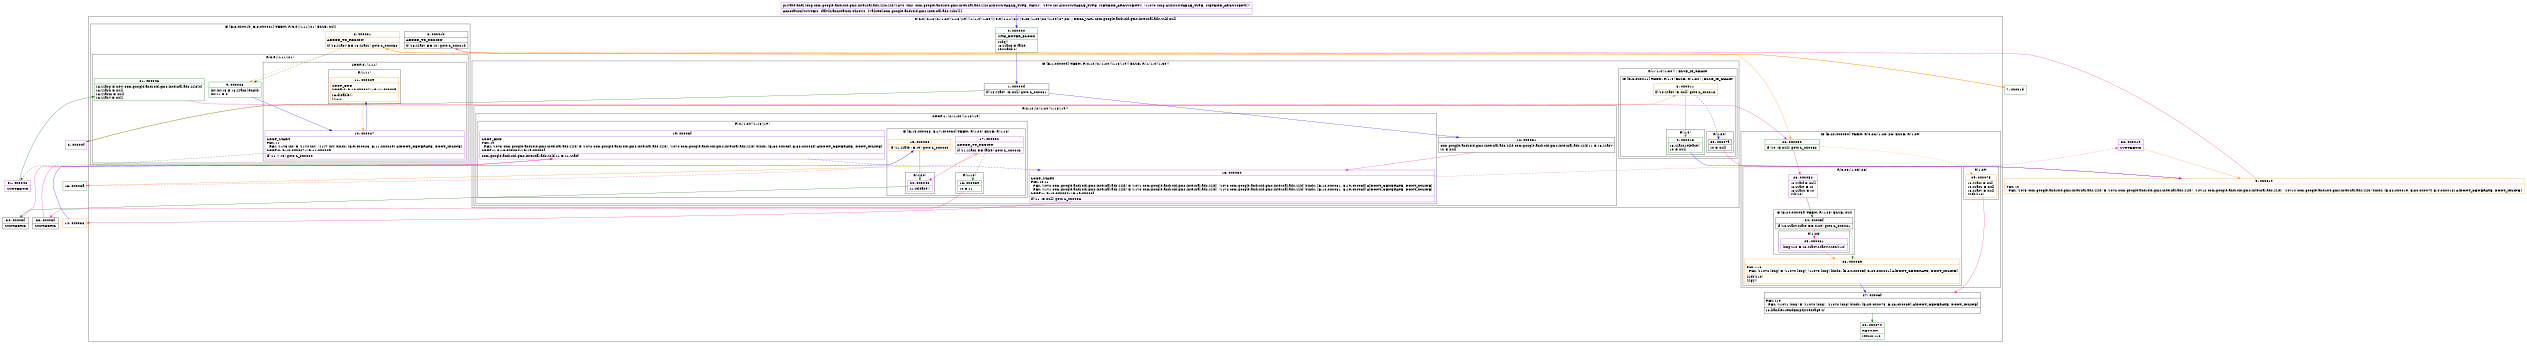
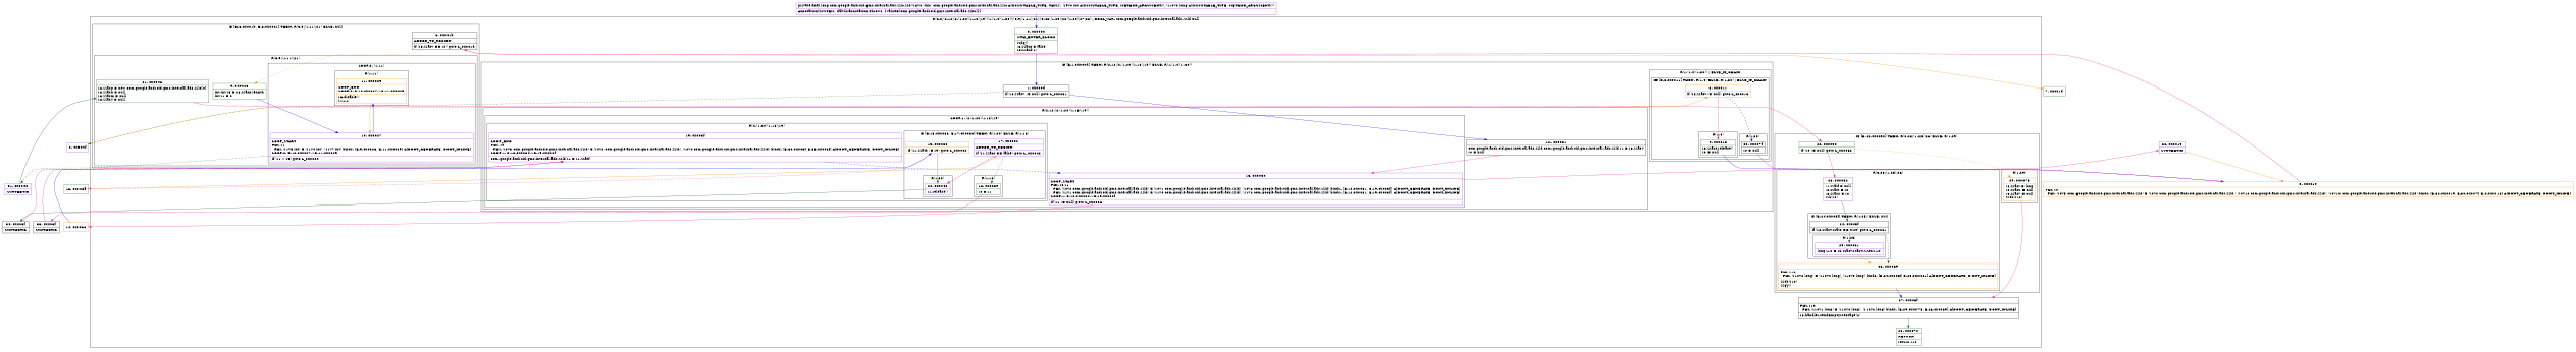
  digraph {
    node [color=purple shape=record]
    edge [color=deeppink]
    n1 [label="{20\:\ 0x0042|r1.release()\l}"]
    n2 [color=darkgreen label="{18\:\ 0x003e|r0 = r1\l}"]
    n3 [color=darkorange label="{15\:\ 0x0038|if (r1.zzatb != r9) goto L_0x0042\l}"]
    n4 [label="{17\:\ 0x003c|ADDED_TO_REGION\l|if (r1.zzacs == false) goto L_0x0042\l}"]
    n5 [label="{19\:\ 0x003f|LOOP_END\lPHI: r0 \l  PHI: (r0v3 com.google.android.gms.internal.ads.zzld) = (r0v2 com.google.android.gms.internal.ads.zzld), (r0v4 com.google.android.gms.internal.ads.zzld) binds: [B:34:0x003f, B:33:0x003f] A[DONT_GENERATE, DONT_INLINE]\lLOOP:1: B:13:0x0034\-\>B:19:0x003f\l|com.google.android.gms.internal.ads.zzld r1 = r1.zzatf\l}"]
    n6 [label="{13\:\ 0x0034|LOOP_START\lPHI: r0 r1 \l  PHI: (r0v2 com.google.android.gms.internal.ads.zzld) = (r0v1 com.google.android.gms.internal.ads.zzld), (r0v3 com.google.android.gms.internal.ads.zzld) binds: [B:12:0x0031, B:19:0x003f] A[DONT_GENERATE, DONT_INLINE]\l  PHI: (r1v1 com.google.android.gms.internal.ads.zzld) = (r1v0 com.google.android.gms.internal.ads.zzld), (r1v2 com.google.android.gms.internal.ads.zzld) binds: [B:12:0x0031, B:19:0x003f] A[DONT_GENERATE, DONT_INLINE]\lLOOP:1: B:13:0x0034\-\>B:19:0x003f\l|if (r1 != null) goto L_0x0036\l}"]
    n7 [color=black label="{12\:\ 0x0031|com.google.android.gms.internal.ads.zzld com.google.android.gms.internal.ads.zzld r1 = r8.zzasv\lr0 = null\l}"]
    n8 [color=darkgreen label="{4\:\ 0x0013|r8.zzast.release()\lr0 = null\l}"]
    n9 [color=black label="{30\:\ 0x007f|r0 = null\l}"]
    n10 [color=darkorange label="{3\:\ 0x0011|if (r8.zzast != null) goto L_0x0013\l}"]
    n11 [color=black label="{1\:\ 0x000d|if (r8.zzasv != null) goto L_0x0031\l}"]
    n12 [color=darkorange label="{11\:\ 0x0029|LOOP_END\lLOOP:0: B:10:0x0027\-\>B:11:0x0029\l|r6.disable()\lr1++\l}"]
    n13 [label="{10\:\ 0x0027|LOOP_START\lPHI: r1 \l  PHI: (r1v5 int) = (r1v4 int), (r1v7 int) binds: [B:9:0x0023, B:11:0x0029] A[DONT_GENERATE, DONT_INLINE]\lLOOP:0: B:10:0x0027\-\>B:11:0x0029\l|if (r1 \< r5) goto L_0x0029\l}"]
    n14 [color=darkgreen label="{9\:\ 0x0023|int int r5 = r8.zzasp.length\lint r1 = 0\l}"]
    n15 [color=darkgreen label="{21\:\ 0x0046|r8.zzasp = new com.google.android.gms.internal.ads.zzlo[0]\lr8.zzasn = null\lr8.zzasm = null\lr8.zzasv = null\l}"]
    n16 [color=black label="{6\:\ 0x001b|ADDED_TO_REGION\l|if (r8.zzasv == r0) goto L_0x001d\l}"]
-   n17 [color=darkorange label="{8\:\ 0x0021|ADDED_TO_REGION\l|if (r8.zzasv == r8.zzasu) goto L_0x0050\l}"]
    n18 [label="{25\:\ 0x0061|long r10 = r8.zzasv.zzasw.zzen(r10)\l}"]
    n19 [color=black label="{24\:\ 0x005f|if (r8.zzasv.zzate == true) goto L_0x0061\l}"]
-   n20 [label="{23\:\ 0x0052|r0.zzatf = null\lr8.zzast = r0\lr8.zzasu = r0\lzzb(r0)\l}"]
+   n20 [label="{23\:\ 0x0052|r1.zzatf = null\lr8.zzast = r0\lr8.zzasu = r0\lzzb(r0)\l}"]
    n21 [color=darkorange label="{26\:\ 0x0069|PHI: r10 \l  PHI: (r10v2 long) = (r10v0 long), (r10v3 long) binds: [B:24:0x005f, B:25:0x0061] A[DONT_GENERATE, DONT_INLINE]\l|zzeb(r10)\lzzgy()\l}"]
-   n22 [color=darkorange label="{29\:\ 0x0075|r8.zzast = null\lr8.zzasu = null\lr8.zzasv = null\lzzeb(r10)\l}"]
+   n22 [color=darkorange label="{29\:\ 0x0075|r8.zzast = long\lr8.zzasu = null\lr8.zzasv = null\lzzeb(r10)\l}"]
    n23 [color=darkgreen label="{22\:\ 0x0050|if (r0 != null) goto L_0x0052\l}"]
    n24 [color=darkgreen label="{0\:\ 0x0000|MTH_ENTER_BLOCK\l|zzdq()\lr8.zzacg = false\lsetState(2)\l}"]
    n25 [color=black label="{27\:\ 0x006f|PHI: r10 \l  PHI: (r10v1 long) = (r10v0 long), (r10v2 long) binds: [B:29:0x0075, B:26:0x0069] A[DONT_GENERATE, DONT_INLINE]\l|r8.handler.sendEmptyMessage(2)\l}"]
    n26 [color=darkgreen label="{28\:\ 0x0074|RETURN\l|return r10\l}"]
    n27 [color=black label="{34\:\ 0x003f|SYNTHETIC\l}"]
    n28 [color=black label="{33\:\ 0x003f|SYNTHETIC\l}"]
    n29 [color=darkgreen label="{16\:\ 0x003a}"]
    n30 [color=darkorange label="{14\:\ 0x0036}"]
    n31 [label="{32\:\ 0x0019|SYNTHETIC\l}"]
    n32 [color=darkorange label="{5\:\ 0x0019|PHI: r0 \l  PHI: (r0v5 com.google.android.gms.internal.ads.zzld) = (r0v2 com.google.android.gms.internal.ads.zzld), (r0v12 com.google.android.gms.internal.ads.zzld), (r0v14 com.google.android.gms.internal.ads.zzld) binds: [B:32:0x0019, B:30:0x007f, B:4:0x0013] A[DONT_GENERATE, DONT_INLINE]\l}"]
    n33 [label="{2\:\ 0x000f}"]
    n34 [label="{31\:\ 0x0046|SYNTHETIC\l}"]
    n35 [color=darkgreen label="{7\:\ 0x001d}"]
    n36 [label="{private final long com.google.android.gms.internal.ads.zzlc.zzd((r8v0 'this' com.google.android.gms.internal.ads.zzlc A[IMMUTABLE_TYPE, THIS]), (r9v0 int A[IMMUTABLE_TYPE, METHOD_ARGUMENT]), (r10v0 long A[IMMUTABLE_TYPE, METHOD_ARGUMENT]))  | Annotation[SYSTEM, dalvik.annotation.Throws, \{value=[com.google.android.gms.internal.ads.zzku]\}]\l}"]
    subgraph cluster_1 {
      label="R(6:0|(2:12|(2:(1:20)(1:18)|19))(1:(1:4)(1:30))|(3:9|(1:11)|21)|(3:23|(1:25)|26)(1:29)|27|28) | DECL_VAR: com.google.android.gms.internal.ads.zzld null\l"
      n24
      n25
      n26
      subgraph cluster_2 {
        label="IF [B:1:0x000d] THEN: R(2:12|(2:(1:20)(1:18)|19)) ELSE: R(1:(1:4)(1:30))"
        n11
        subgraph cluster_3 {
          label="R(2:12|(2:(1:20)(1:18)|19))"
          n7
          subgraph cluster_4 {
            label="LOOP:1: (2:(1:20)(1:18)|19)"
            n6
            subgraph cluster_5 {
              label="R(2:(1:20)(1:18)|19)"
              n5
              subgraph cluster_6 {
                label="IF [B:15:0x0038, B:17:0x003c] THEN: R(1:20) ELSE: R(1:18)"
                n3
                n4
                subgraph cluster_7 {
                  label="R(1:20)"
                  n1
                }
                subgraph cluster_8 {
                  label="R(1:18)"
                  n2
                }
              }
            }
          }
        }
        subgraph cluster_9 {
          label="R(1:(1:4)(1:30)) | ELSE_IF_CHAIN\l"
          subgraph cluster_10 {
            label="IF [B:3:0x0011] THEN: R(1:4) ELSE: R(1:30) | ELSE_IF_CHAIN\l"
            n10
            subgraph cluster_11 {
              label="R(1:4)"
              n8
            }
            subgraph cluster_12 {
              label="R(1:30)"
              n9
            }
          }
        }
      }
      subgraph cluster_13 {
        label="IF [B:6:0x001b, B:8:0x0021] THEN: R(3:9|(1:11)|21) ELSE: null"
        n16
-       n17
        subgraph cluster_14 {
          label="R(3:9|(1:11)|21)"
          n14
          n15
          subgraph cluster_15 {
            label="LOOP:0: (1:11)"
            n13
            subgraph cluster_16 {
              label="R(1:11)"
              n12
            }
          }
        }
      }
      subgraph cluster_17 {
        label="IF [B:22:0x0050] THEN: R(3:23|(1:25)|26) ELSE: R(1:29)"
        n23
        subgraph cluster_18 {
          label="R(3:23|(1:25)|26)"
          n20
          n21
          subgraph cluster_19 {
            label="IF [B:24:0x005f] THEN: R(1:25) ELSE: null"
            n19
            subgraph cluster_20 {
              label="R(1:25)"
              n18
            }
          }
        }
        subgraph cluster_21 {
          label="R(1:29)"
          n22
        }
      }
    }
    n1 -> n27 [color=darkgreen]
    n2 -> n28
    n3 -> n1 [color=darkgreen]
    n3 -> n29 [style=dashed]
    n4 -> n1
    n4 -> n2 [color=darkgreen style=dashed]
    n5 -> n6 [color=blue style=dashed]
    n6 -> n30
-   n6 -> n31 [style=dashed]
+   n6 -> n31 [style=solid]
    n7 -> n6
    n8 -> n32 [color=blue]
    n9 -> n32
    n10 -> n8
    n10 -> n9 [color=blue style=dashed]
    n11 -> n7 [color=blue]
-   n11 -> n33 [color=darkgreen style=solid]
+   n11 -> n33 [color=darkgreen style=dashed]
    n12 -> n13 [color=darkorange]
    n13 -> n12 [color=blue]
    n13 -> n34 [color=darkgreen style=dashed]
    n14 -> n13 [color=blue]
    n15 -> n23
    n16 -> n14 [color=darkorange style=dashed]
    n16 -> n35 [color=darkorange]
-   n17 -> n14 [color=darkgreen style=dashed]
-   n17 -> n23 [color=darkorange]
    n18 -> n21 [color=darkorange]
-   n19 -> n18
+   n19 -> n18 [color=darkgreen]
    n19 -> n21 [color=darkgreen style=dashed]
    n20 -> n19 [color=darkgreen]
    n21 -> n25 [color=blue]
    n22 -> n25
    n23 -> n20
    n23 -> n22 [color=darkorange style=dashed]
    n24 -> n11 [color=blue]
    n25 -> n26 [color=darkgreen]
    n27 -> n5
    n28 -> n5
    n29 -> n4 [color=darkorange]
    n30 -> n3 [color=blue]
    n31 -> n32 [color=darkorange]
    n32 -> n16
    n33 -> n10 [color=darkorange]
    n34 -> n15 [color=darkgreen]
-   n35 -> n17 [color=darkorange]
    n36 -> n24 [color=blue]
  }
